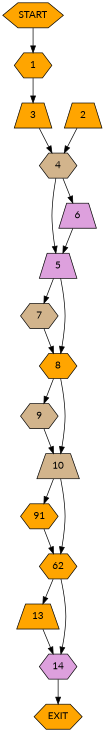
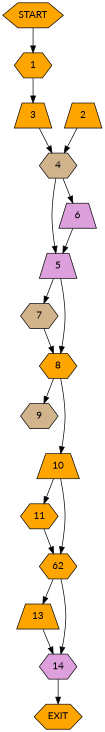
  digraph {
    fontname=Lato
    node [fillcolor=orange fontname=Lato shape=hexagon style=filled]
    edge [fontname=Lato]
    n1 [label=START]
    1
    3 [shape=trapezium]
    n4 [label=EXIT]
    2 [shape=trapezium]
    4 [fillcolor=tan]
    5 [fillcolor=plum shape=trapezium]
    6 [fillcolor=plum shape=trapezium]
    7 [fillcolor=tan]
    8
    9 [fillcolor=tan]
-   10 [fillcolor=tan shape=trapezium]
-   11 [label=91]
+   10 [shape=trapezium]
+   11
    n14 [label=62]
    13 [shape=trapezium]
    14 [fillcolor=plum]
    n1 -> 1
    1 -> 3
    3 -> 4
    2 -> 4
    4 -> 5
    4 -> 6
    5 -> 7
    5 -> 8
    6 -> 5
    7 -> 8
    8 -> 9
    8 -> 10
-   9 -> 10
    10 -> 11
    10 -> n14
    11 -> n14
    n14 -> 13
    n14 -> 14
    13 -> 14
    14 -> n4
  }
